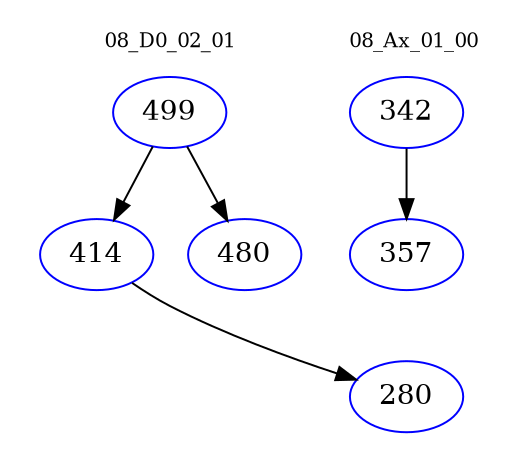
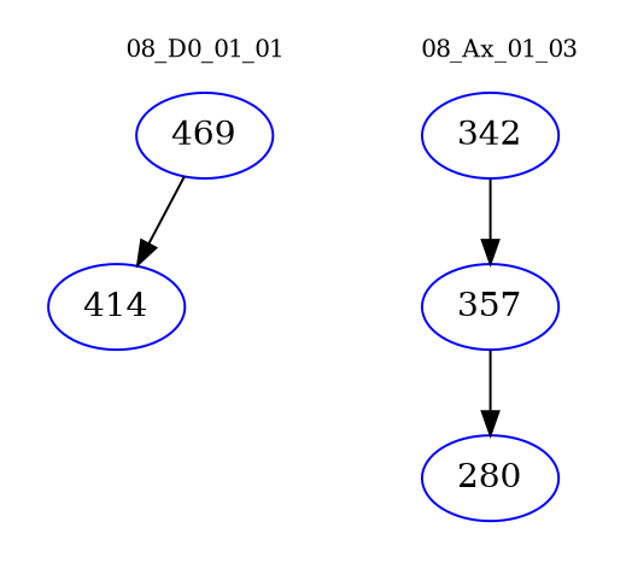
  digraph {
    node [color=blue]
    edge [color=black]
    n1 [label=357]
    n2 [label=342]
    n3 [label=280]
-   n4 [label=499]
+   n4 [label=469]
    n5 [label=414]
-   n6 [label=480]
    subgraph cluster_1 {
      color=white
      fontsize=10
-     label="08_Ax_01_00"
+     label="08_Ax_01_03"
      n1
      n2
      n3
    }
    subgraph cluster_2 {
      color=white
      fontsize=10
-     label="08_D0_02_01"
+     label="08_D0_01_01"
      n4
      n5
-     n6
    }
-   n5 -> n3
+   n1 -> n3
    n2 -> n1
    n4 -> n5
-   n4 -> n6
  }
